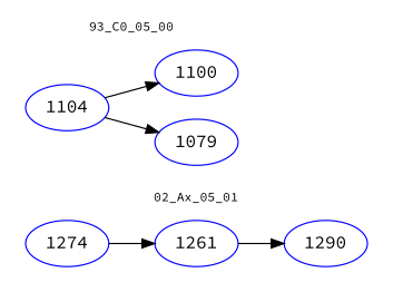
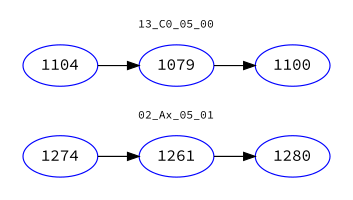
  digraph {
    fontname="Source Code Pro"
    rankdir=LR
    node [color=blue fontname="Source Code Pro"]
    edge [color=black fontname="Source Code Pro"]
    n1 [label=1274]
    n2 [label=1261]
-   n3 [label=1290]
+   n3 [label=1280]
    n4 [label=1104]
    n5 [label=1079]
    n6 [label=1100]
    subgraph cluster_1 {
      color=white
      fontsize=10
      label="02_Ax_05_01"
      n1
      n2
      n3
    }
    subgraph cluster_2 {
      color=white
      fontsize=10
-     label="93_C0_05_00"
+     label="13_C0_05_00"
      n4
      n5
      n6
    }
    n1 -> n2
    n2 -> n3
    n4 -> n5
-   n4 -> n6
+   n5 -> n6
  }
